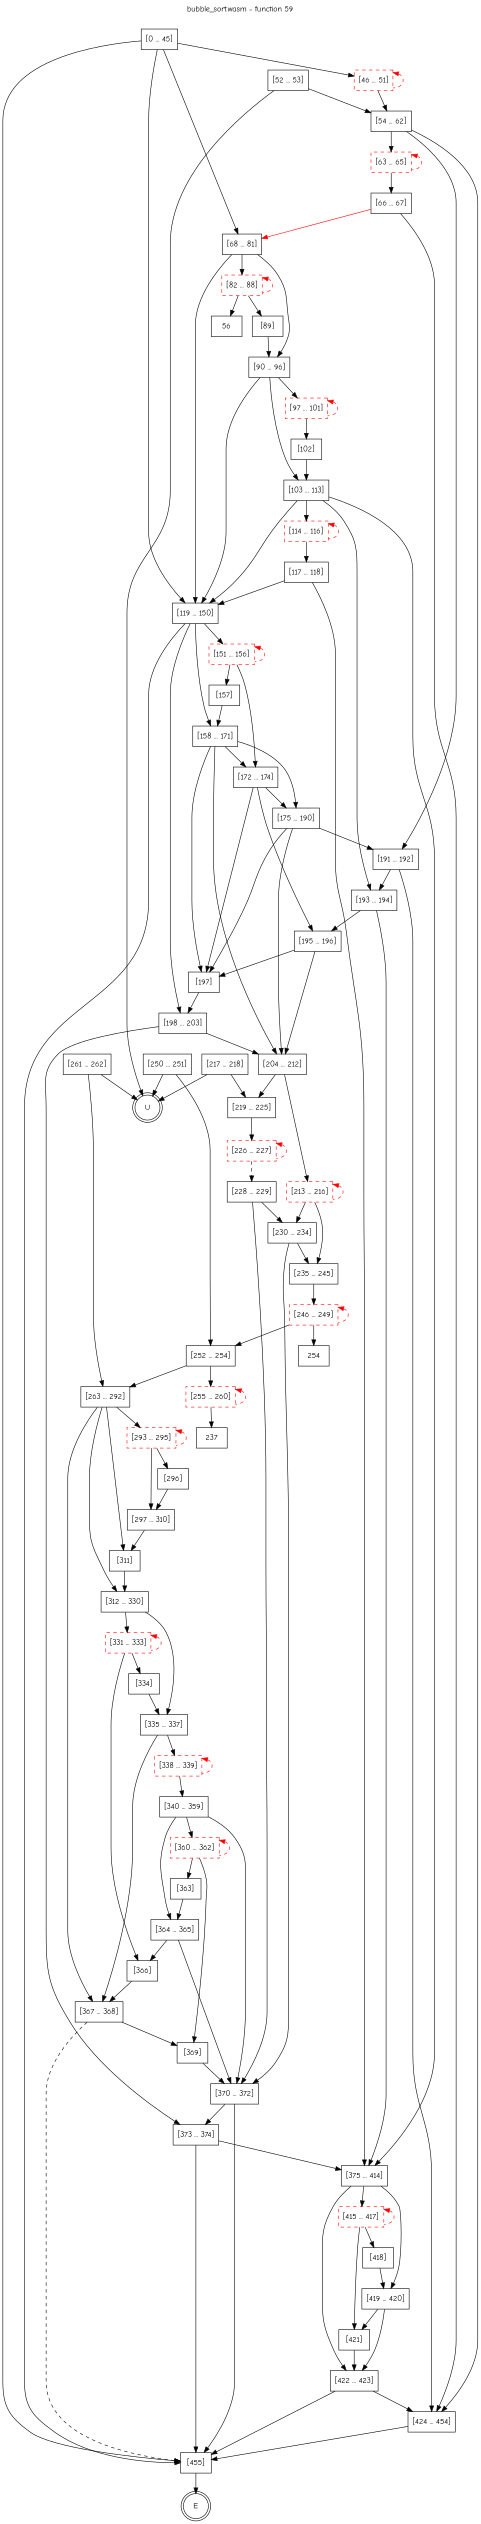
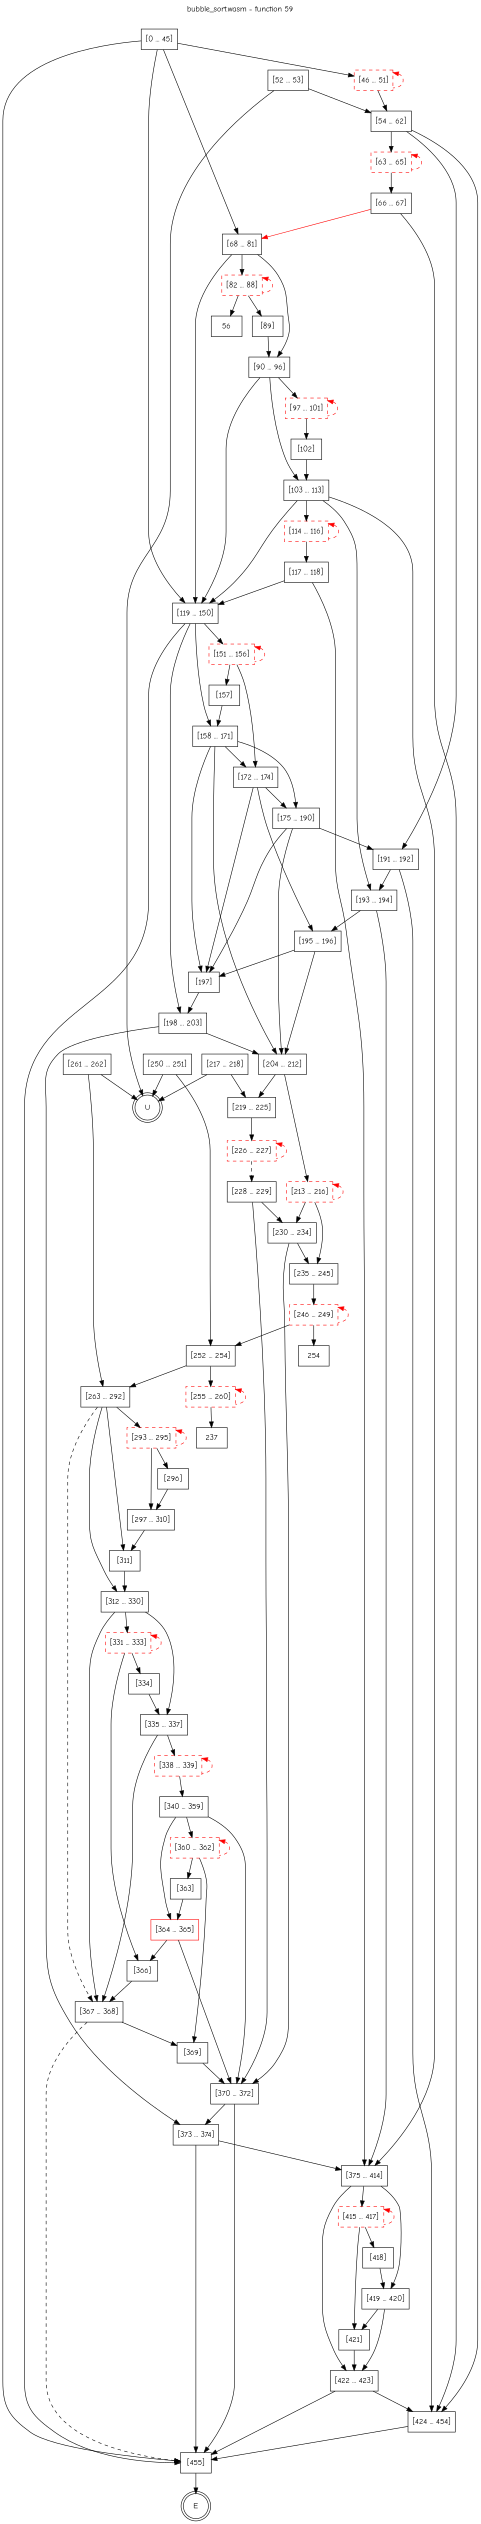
  digraph {
    fontname="Comic Neue"
    label="bubble_sort.wasm - function 59"
    labelfontcolor=black
    labelfontname=Helvetica
    labelfontsize=16
    labelloc=t
    node [fontname="Comic Neue" shape=box color=black style=solid]
    edge [fontname="Comic Neue"]
    E [shape=doublecircle color="" style=""]
    n2 [label=U shape=doublecircle color="" style=""]
    n3 [label="[0 ... 45]"]
    n4 [color=red label="[46 ... 51]" style=dashed]
    n5 [label="[68 ... 81]"]
    n6 [label="[119 ... 150]"]
    n7 [label="[455]"]
    n8 [label="[54 ... 62]"]
    n9 [color=red label="[82 ... 88]" style=dashed]
    n10 [label="[90 ... 96]"]
    n11 [color=red label="[151 ... 156]" style=dashed]
    n12 [label="[158 ... 171]"]
    n13 [label="[198 ... 203]"]
    n14 [color=red label="[63 ... 65]" style=dashed]
    n15 [label="[191 ... 192]"]
    n16 [label="[424 ... 454]"]
    n17 [label="[52 ... 53]"]
    n18 [label="[66 ... 67]"]
    n19 [label="[193 ... 194]"]
    n20 [label="[89]"]
    n21 [label=56]
    n22 [color=red label="[97 ... 101]" style=dashed]
    n23 [label="[103 ... 113]"]
    n24 [label="[102]"]
    n25 [color=red label="[114 ... 116]" style=dashed]
    n26 [label="[375 ... 414]"]
    n27 [label="[117 ... 118]"]
    n28 [label="[195 ... 196]"]
    n29 [color=red label="[415 ... 417]" style=dashed]
    n30 [label="[419 ... 420]"]
    n31 [label="[422 ... 423]"]
    n32 [label="[157]"]
    n33 [label="[172 ... 174]"]
    n34 [label="[175 ... 190]"]
    n35 [label="[197]"]
    n36 [label="[204 ... 212]"]
    n37 [label="[373 ... 374]"]
    n38 [color=red label="[213 ... 216]" style=dashed]
    n39 [label="[219 ... 225]"]
    n40 [label="[230 ... 234]"]
    n41 [label="[235 ... 245]"]
    n42 [color=red label="[226 ... 227]" style=dashed]
    n43 [label="[370 ... 372]"]
    n44 [color=red label="[246 ... 249]" style=dashed]
    n45 [label="[217 ... 218]"]
    n46 [label="[228 ... 229]"]
    n47 [label="[252 ... 254]"]
    254
    n49 [color=red label="[255 ... 260]" style=dashed]
    n50 [label="[263 ... 292]"]
    n51 [label="[250 ... 251]"]
    n52 [label=237]
    n53 [color=red label="[293 ... 295]" style=dashed]
    n54 [label="[311]"]
    n55 [label="[312 ... 330]"]
    n56 [label="[367 ... 368]"]
    n57 [label="[261 ... 262]"]
    n58 [label="[297 ... 310]"]
    n59 [label="[296]"]
    n60 [color=red label="[331 ... 333]" style=dashed]
    n61 [label="[335 ... 337]"]
    n62 [label="[369]"]
    n63 [label="[334]"]
    n64 [label="[366]"]
    n65 [color=red label="[338 ... 339]" style=dashed]
    n66 [label="[340 ... 359]"]
    n67 [color=red label="[360 ... 362]" style=dashed]
-   n68 [label="[364 ... 365]"]
+   n68 [color=red label="[364 ... 365]"]
    n69 [label="[363]"]
    n70 [label="[418]"]
    n71 [label="[421]"]
    n3 -> n4
    n3 -> n5
    n3 -> n6
    n3 -> n7
    n4 -> n4 [color=red dir=back style=dashed]
    n4 -> n8
    n5 -> n6
    n5 -> n9
    n5 -> n10
    n6 -> n7
    n6 -> n11
    n6 -> n12
    n6 -> n13
    n7 -> E
    n8 -> n14
    n8 -> n15
    n8 -> n16
    n9 -> n9 [color=red dir=back style=dashed]
    n9 -> n20
    n9 -> n21
    n10 -> n6
    n10 -> n22
    n10 -> n23
    n11 -> n11 [color=red dir=back style=dashed]
    n11 -> n32
    n11 -> n33
    n12 -> n33
    n12 -> n34
    n12 -> n35
    n12 -> n36
    n13 -> n36
    n13 -> n37
    n14 -> n14 [color=red dir=back style=dashed]
    n14 -> n18
    n15 -> n16
    n15 -> n19
    n16 -> n7
    n17 -> n2
    n17 -> n8
    n18 -> n5 [color=red]
    n18 -> n16
    n19 -> n26
    n19 -> n28
    n20 -> n10
    n22 -> n22 [color=red dir=back style=dashed]
    n22 -> n24
    n23 -> n6
    n23 -> n19
    n23 -> n25
    n23 -> n26
    n24 -> n23
    n25 -> n25 [color=red dir=back style=dashed]
    n25 -> n27
    n26 -> n29
    n26 -> n30
    n26 -> n31
    n27 -> n6
    n27 -> n26
    n28 -> n35
    n28 -> n36
    n29 -> n29 [color=red dir=back style=dashed]
    n29 -> n70
    n29 -> n71
    n30 -> n31
    n30 -> n71
    n31 -> n7
    n31 -> n16
    n32 -> n12
    n33 -> n28
    n33 -> n34
    n33 -> n35
    n34 -> n15
    n34 -> n35
    n34 -> n36
    n35 -> n13
    n36 -> n38
    n36 -> n39
    n37 -> n7
    n37 -> n26
    n38 -> n38 [color=red dir=back style=dashed]
    n38 -> n40
    n38 -> n41
    n39 -> n42
    n40 -> n41
    n40 -> n43
    n41 -> n44
    n42 -> n42 [color=red dir=back style=dashed]
    n42 -> n46 [style=dashed]
    n43 -> n7
    n43 -> n37
    n44 -> n44 [color=red dir=back style=dashed]
    n44 -> n47
    n44 -> 254
    n45 -> n2
    n45 -> n39
    n46 -> n40
    n46 -> n43
    n47 -> n49
    n47 -> n50
    n49 -> n49 [color=red dir=back style=dashed]
    n49 -> n52
    n50 -> n53
    n50 -> n54
    n50 -> n55
-   n50 -> n56
+   n50 -> n56 [style=dashed]
    n51 -> n2
    n51 -> n47
    n53 -> n53 [color=red dir=back style=dashed]
    n53 -> n58
    n53 -> n59
    n54 -> n55
+   n55 -> n56
    n55 -> n60
    n55 -> n61
    n56 -> n7 [style=dashed]
    n56 -> n62
    n57 -> n2
    n57 -> n50
    n58 -> n54
    n59 -> n58
    n60 -> n60 [color=red dir=back style=dashed]
    n60 -> n63
    n60 -> n64
    n61 -> n56
    n61 -> n65
    n62 -> n43
    n63 -> n61
    n64 -> n56
    n65 -> n65 [color=red dir=back style=dashed]
    n65 -> n66
    n66 -> n43
    n66 -> n67
    n66 -> n68
    n67 -> n62
    n67 -> n67 [color=red dir=back style=dashed]
    n67 -> n69
    n68 -> n43
    n68 -> n64
    n69 -> n68
    n70 -> n30
    n71 -> n31
  }
